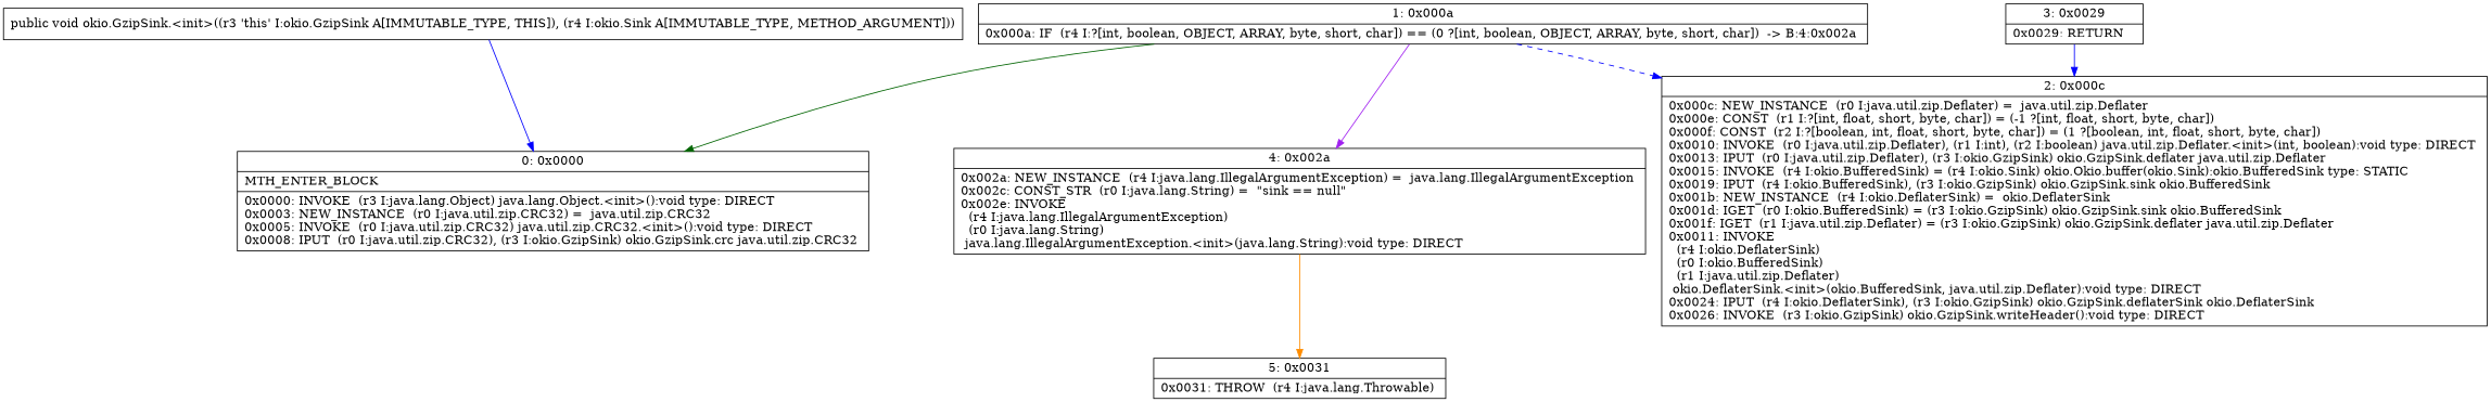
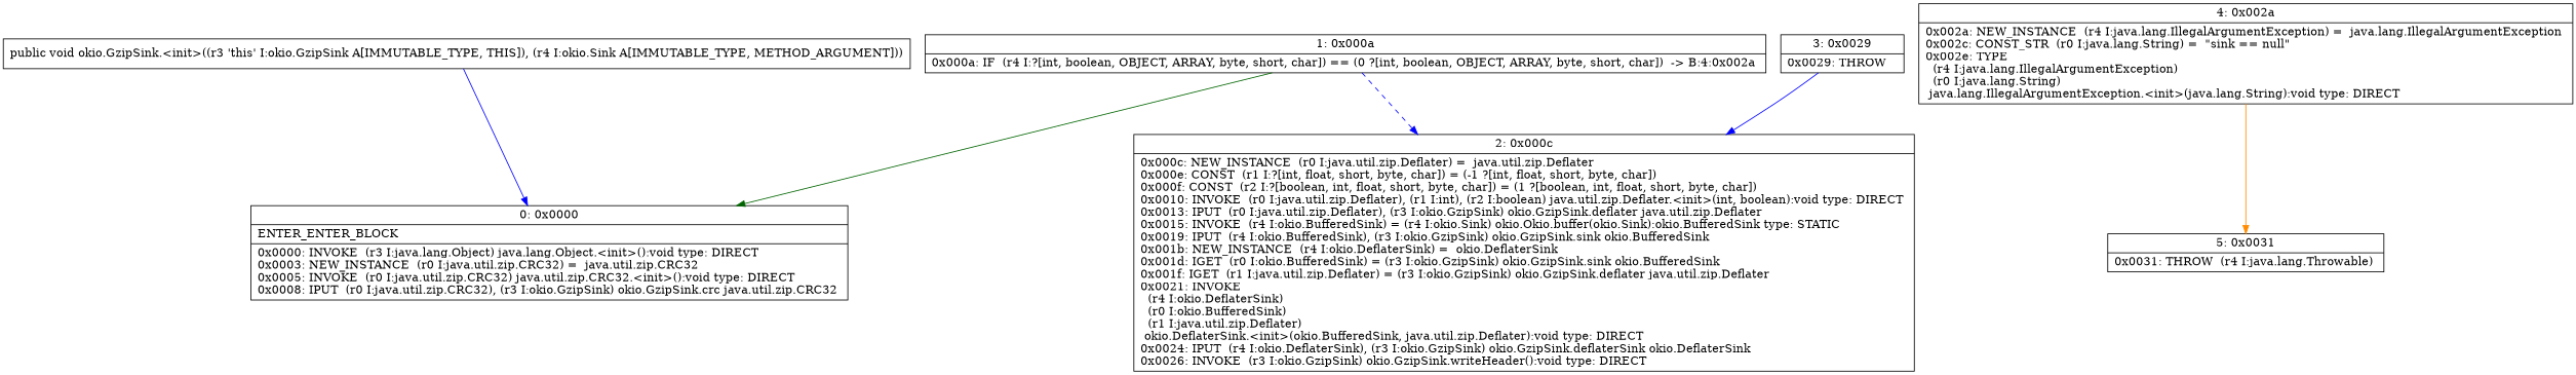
  digraph {
    node [shape=record]
    edge [color=blue]
-   n1 [label="{0\:\ 0x0000|MTH_ENTER_BLOCK\l|0x0000: INVOKE  (r3 I:java.lang.Object) java.lang.Object.\<init\>():void type: DIRECT \l0x0003: NEW_INSTANCE  (r0 I:java.util.zip.CRC32) =  java.util.zip.CRC32 \l0x0005: INVOKE  (r0 I:java.util.zip.CRC32) java.util.zip.CRC32.\<init\>():void type: DIRECT \l0x0008: IPUT  (r0 I:java.util.zip.CRC32), (r3 I:okio.GzipSink) okio.GzipSink.crc java.util.zip.CRC32 \l}"]
+   n1 [label="{0\:\ 0x0000|ENTER_ENTER_BLOCK\l|0x0000: INVOKE  (r3 I:java.lang.Object) java.lang.Object.\<init\>():void type: DIRECT \l0x0003: NEW_INSTANCE  (r0 I:java.util.zip.CRC32) =  java.util.zip.CRC32 \l0x0005: INVOKE  (r0 I:java.util.zip.CRC32) java.util.zip.CRC32.\<init\>():void type: DIRECT \l0x0008: IPUT  (r0 I:java.util.zip.CRC32), (r3 I:okio.GzipSink) okio.GzipSink.crc java.util.zip.CRC32 \l}"]
    n2 [label="{1\:\ 0x000a|0x000a: IF  (r4 I:?[int, boolean, OBJECT, ARRAY, byte, short, char]) == (0 ?[int, boolean, OBJECT, ARRAY, byte, short, char])  \-\> B:4:0x002a \l}"]
-   n3 [label="{2\:\ 0x000c|0x000c: NEW_INSTANCE  (r0 I:java.util.zip.Deflater) =  java.util.zip.Deflater \l0x000e: CONST  (r1 I:?[int, float, short, byte, char]) = (\-1 ?[int, float, short, byte, char]) \l0x000f: CONST  (r2 I:?[boolean, int, float, short, byte, char]) = (1 ?[boolean, int, float, short, byte, char]) \l0x0010: INVOKE  (r0 I:java.util.zip.Deflater), (r1 I:int), (r2 I:boolean) java.util.zip.Deflater.\<init\>(int, boolean):void type: DIRECT \l0x0013: IPUT  (r0 I:java.util.zip.Deflater), (r3 I:okio.GzipSink) okio.GzipSink.deflater java.util.zip.Deflater \l0x0015: INVOKE  (r4 I:okio.BufferedSink) = (r4 I:okio.Sink) okio.Okio.buffer(okio.Sink):okio.BufferedSink type: STATIC \l0x0019: IPUT  (r4 I:okio.BufferedSink), (r3 I:okio.GzipSink) okio.GzipSink.sink okio.BufferedSink \l0x001b: NEW_INSTANCE  (r4 I:okio.DeflaterSink) =  okio.DeflaterSink \l0x001d: IGET  (r0 I:okio.BufferedSink) = (r3 I:okio.GzipSink) okio.GzipSink.sink okio.BufferedSink \l0x001f: IGET  (r1 I:java.util.zip.Deflater) = (r3 I:okio.GzipSink) okio.GzipSink.deflater java.util.zip.Deflater \l0x0011: INVOKE  \l  (r4 I:okio.DeflaterSink)\l  (r0 I:okio.BufferedSink)\l  (r1 I:java.util.zip.Deflater)\l okio.DeflaterSink.\<init\>(okio.BufferedSink, java.util.zip.Deflater):void type: DIRECT \l0x0024: IPUT  (r4 I:okio.DeflaterSink), (r3 I:okio.GzipSink) okio.GzipSink.deflaterSink okio.DeflaterSink \l0x0026: INVOKE  (r3 I:okio.GzipSink) okio.GzipSink.writeHeader():void type: DIRECT \l}"]
-   n4 [label="{4\:\ 0x002a|0x002a: NEW_INSTANCE  (r4 I:java.lang.IllegalArgumentException) =  java.lang.IllegalArgumentException \l0x002c: CONST_STR  (r0 I:java.lang.String) =  \"sink == null\" \l0x002e: INVOKE  \l  (r4 I:java.lang.IllegalArgumentException)\l  (r0 I:java.lang.String)\l java.lang.IllegalArgumentException.\<init\>(java.lang.String):void type: DIRECT \l}"]
+   n3 [label="{2\:\ 0x000c|0x000c: NEW_INSTANCE  (r0 I:java.util.zip.Deflater) =  java.util.zip.Deflater \l0x000e: CONST  (r1 I:?[int, float, short, byte, char]) = (\-1 ?[int, float, short, byte, char]) \l0x000f: CONST  (r2 I:?[boolean, int, float, short, byte, char]) = (1 ?[boolean, int, float, short, byte, char]) \l0x0010: INVOKE  (r0 I:java.util.zip.Deflater), (r1 I:int), (r2 I:boolean) java.util.zip.Deflater.\<init\>(int, boolean):void type: DIRECT \l0x0013: IPUT  (r0 I:java.util.zip.Deflater), (r3 I:okio.GzipSink) okio.GzipSink.deflater java.util.zip.Deflater \l0x0015: INVOKE  (r4 I:okio.BufferedSink) = (r4 I:okio.Sink) okio.Okio.buffer(okio.Sink):okio.BufferedSink type: STATIC \l0x0019: IPUT  (r4 I:okio.BufferedSink), (r3 I:okio.GzipSink) okio.GzipSink.sink okio.BufferedSink \l0x001b: NEW_INSTANCE  (r4 I:okio.DeflaterSink) =  okio.DeflaterSink \l0x001d: IGET  (r0 I:okio.BufferedSink) = (r3 I:okio.GzipSink) okio.GzipSink.sink okio.BufferedSink \l0x001f: IGET  (r1 I:java.util.zip.Deflater) = (r3 I:okio.GzipSink) okio.GzipSink.deflater java.util.zip.Deflater \l0x0021: INVOKE  \l  (r4 I:okio.DeflaterSink)\l  (r0 I:okio.BufferedSink)\l  (r1 I:java.util.zip.Deflater)\l okio.DeflaterSink.\<init\>(okio.BufferedSink, java.util.zip.Deflater):void type: DIRECT \l0x0024: IPUT  (r4 I:okio.DeflaterSink), (r3 I:okio.GzipSink) okio.GzipSink.deflaterSink okio.DeflaterSink \l0x0026: INVOKE  (r3 I:okio.GzipSink) okio.GzipSink.writeHeader():void type: DIRECT \l}"]
+   n4 [label="{4\:\ 0x002a|0x002a: NEW_INSTANCE  (r4 I:java.lang.IllegalArgumentException) =  java.lang.IllegalArgumentException \l0x002c: CONST_STR  (r0 I:java.lang.String) =  \"sink == null\" \l0x002e: TYPE  \l  (r4 I:java.lang.IllegalArgumentException)\l  (r0 I:java.lang.String)\l java.lang.IllegalArgumentException.\<init\>(java.lang.String):void type: DIRECT \l}"]
    n5 [label="{5\:\ 0x0031|0x0031: THROW  (r4 I:java.lang.Throwable) \l}"]
-   n6 [label="{3\:\ 0x0029|0x0029: RETURN   \l}"]
+   n6 [label="{3\:\ 0x0029|0x0029: THROW   \l}"]
    n7 [label="{public void okio.GzipSink.\<init\>((r3 'this' I:okio.GzipSink A[IMMUTABLE_TYPE, THIS]), (r4 I:okio.Sink A[IMMUTABLE_TYPE, METHOD_ARGUMENT])) }"]
    n2 -> n1 [color=darkgreen]
    n2 -> n3 [style=dashed]
-   n2 -> n4 [color=purple]
    n4 -> n5 [color=darkorange]
    n6 -> n3
    n7 -> n1
  }
